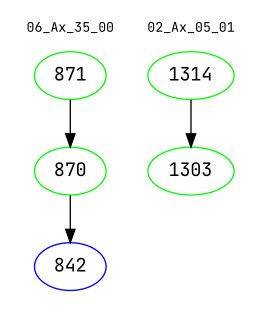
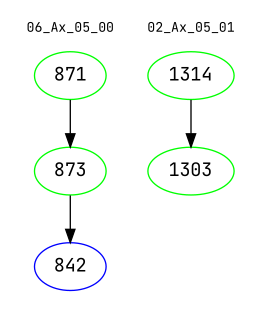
  digraph {
    fontname="JetBrains Mono"
    node [color=green fontname="JetBrains Mono"]
    edge [color=black fontname="JetBrains Mono"]
    n1 [label=871]
-   n2 [label=870]
+   n2 [label=873]
    n3 [color=blue label=842]
    n4 [label=1314]
    n5 [label=1303]
    subgraph cluster_1 {
      color=white
      fontsize=10
-     label="06_Ax_35_00"
+     label="06_Ax_05_00"
      n1
      n2
      n3
    }
    subgraph cluster_2 {
      color=white
      fontsize=10
      label="02_Ax_05_01"
      n4
      n5
    }
    n1 -> n2
    n2 -> n3
    n4 -> n5
  }
